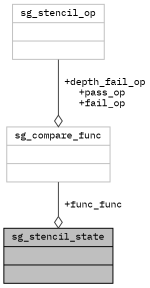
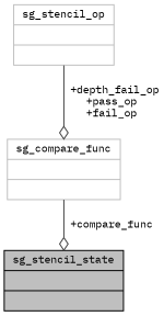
  digraph {
    fontname="IBM Plex Mono"
    node [color=grey75 fontname="IBM Plex Mono" fontsize=10 shape=record]
    edge [arrowhead=odiamond color=grey25 fontname="IBM Plex Mono" fontsize=10 labelfontname=Helvetica labelfontsize=10 style=solid]
    n1 [color=black fillcolor=grey75 fontcolor=black height=0.2 label="{sg_stencil_state\n||}" style=filled width=0.4]
    n2 [height=0.2 label="{sg_compare_func\n||}" width=0.4]
    n3 [height=0.2 label="{sg_stencil_op\n||}" width=0.4]
-   n2 -> n1 [label=" +func_func"]
+   n2 -> n1 [label=" +compare_func"]
    n3 -> n2 [label=" +depth_fail_op\n+pass_op\n+fail_op"]
  }
